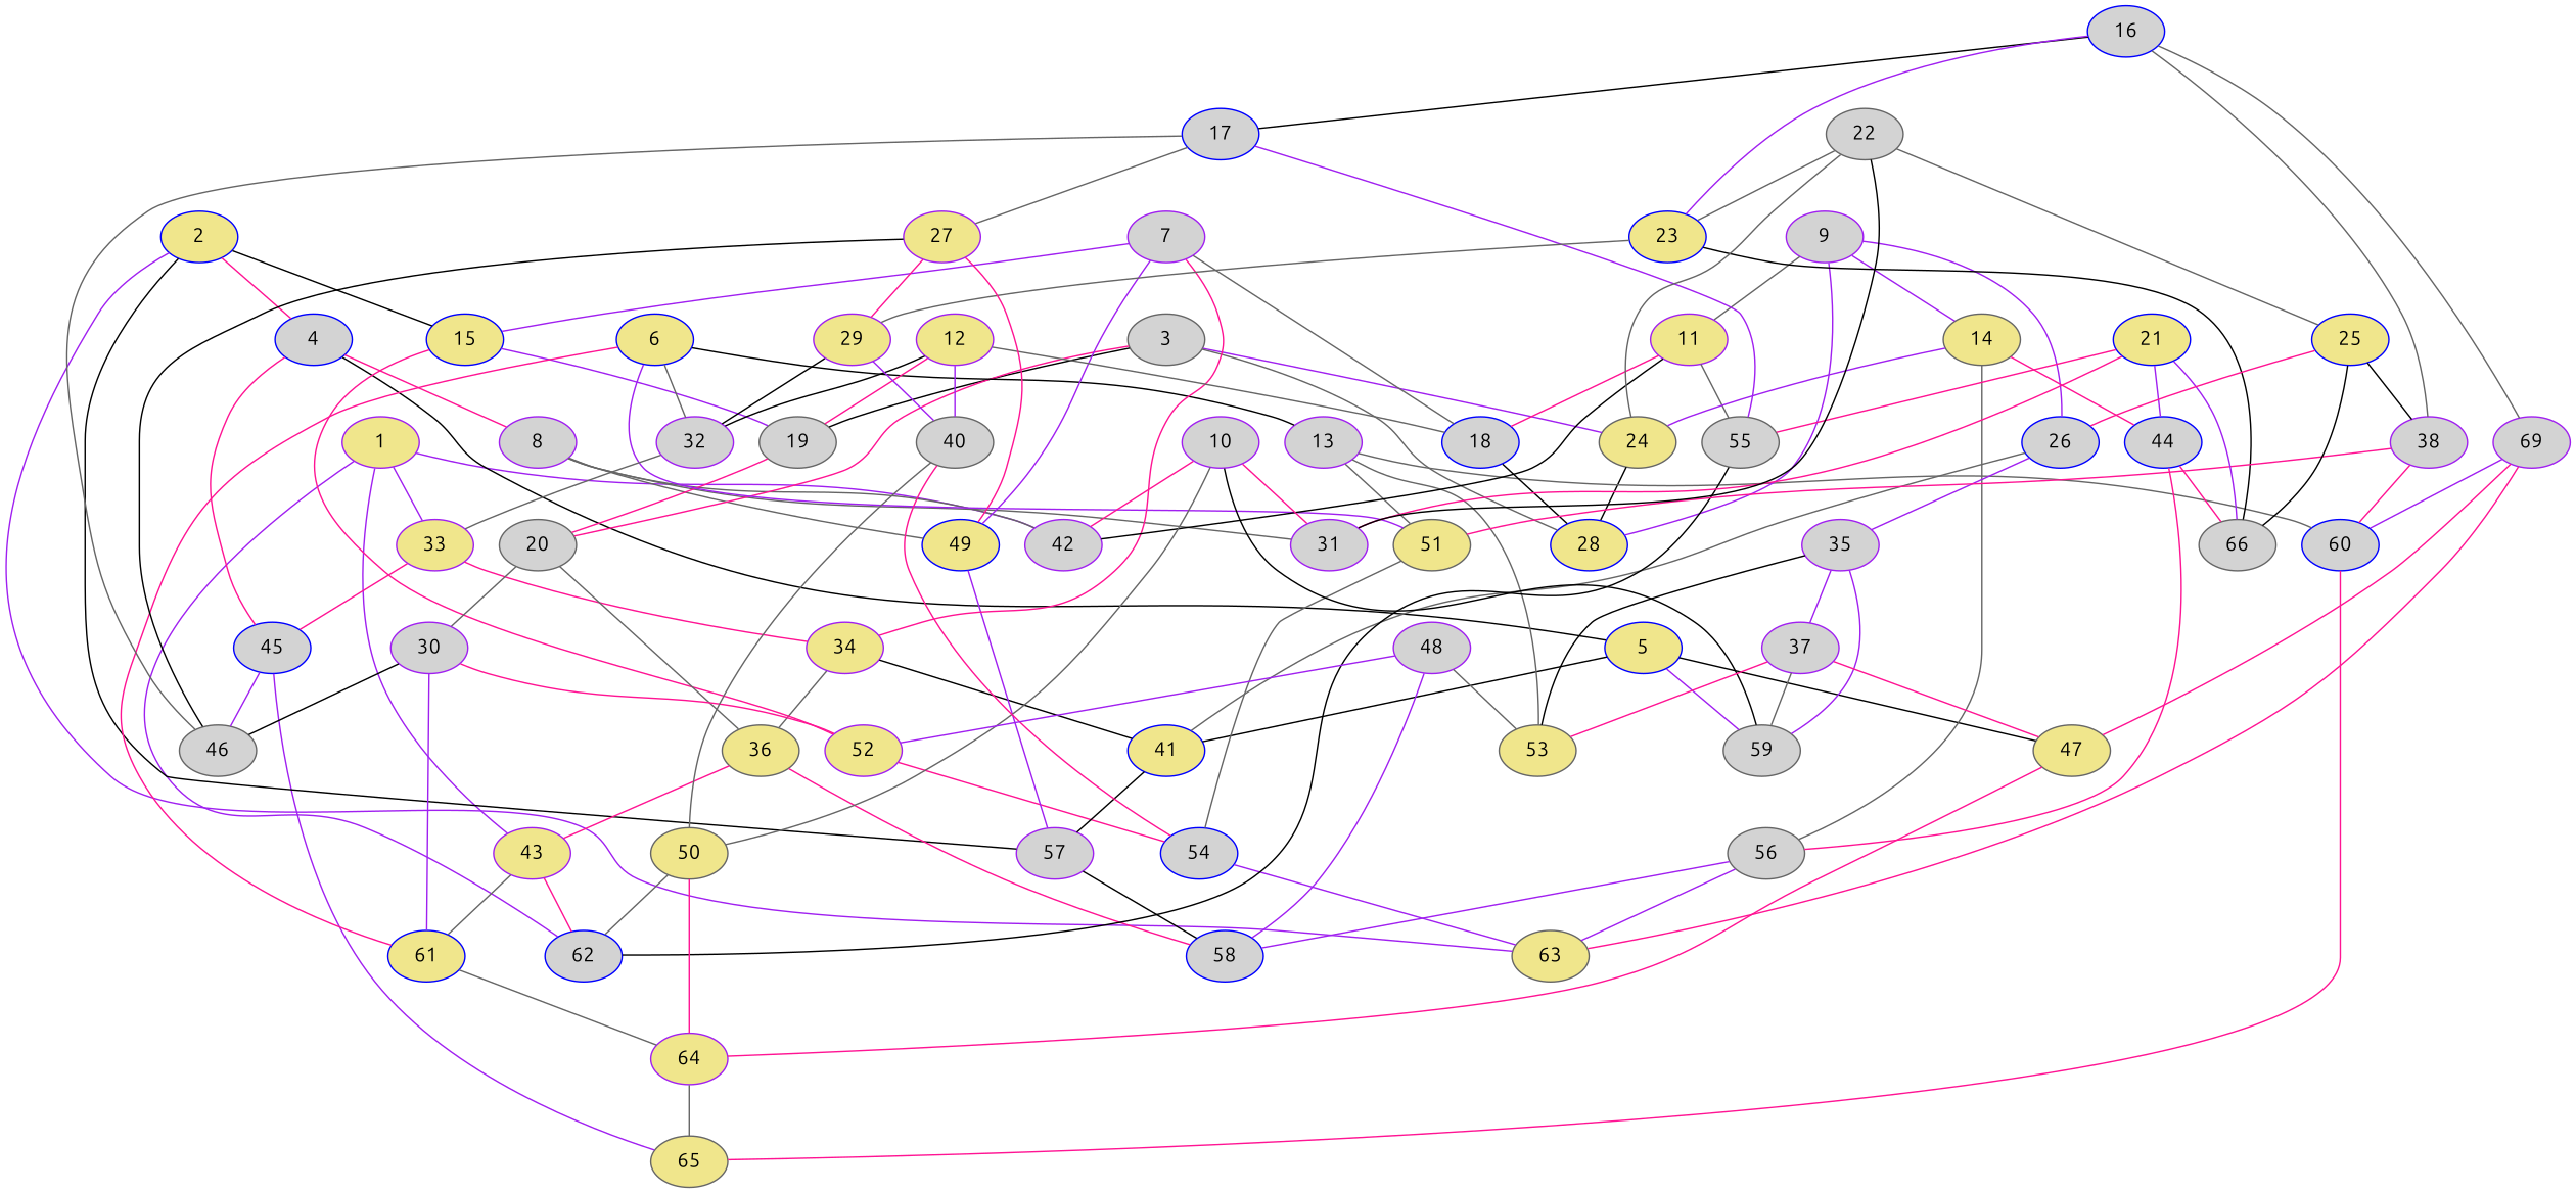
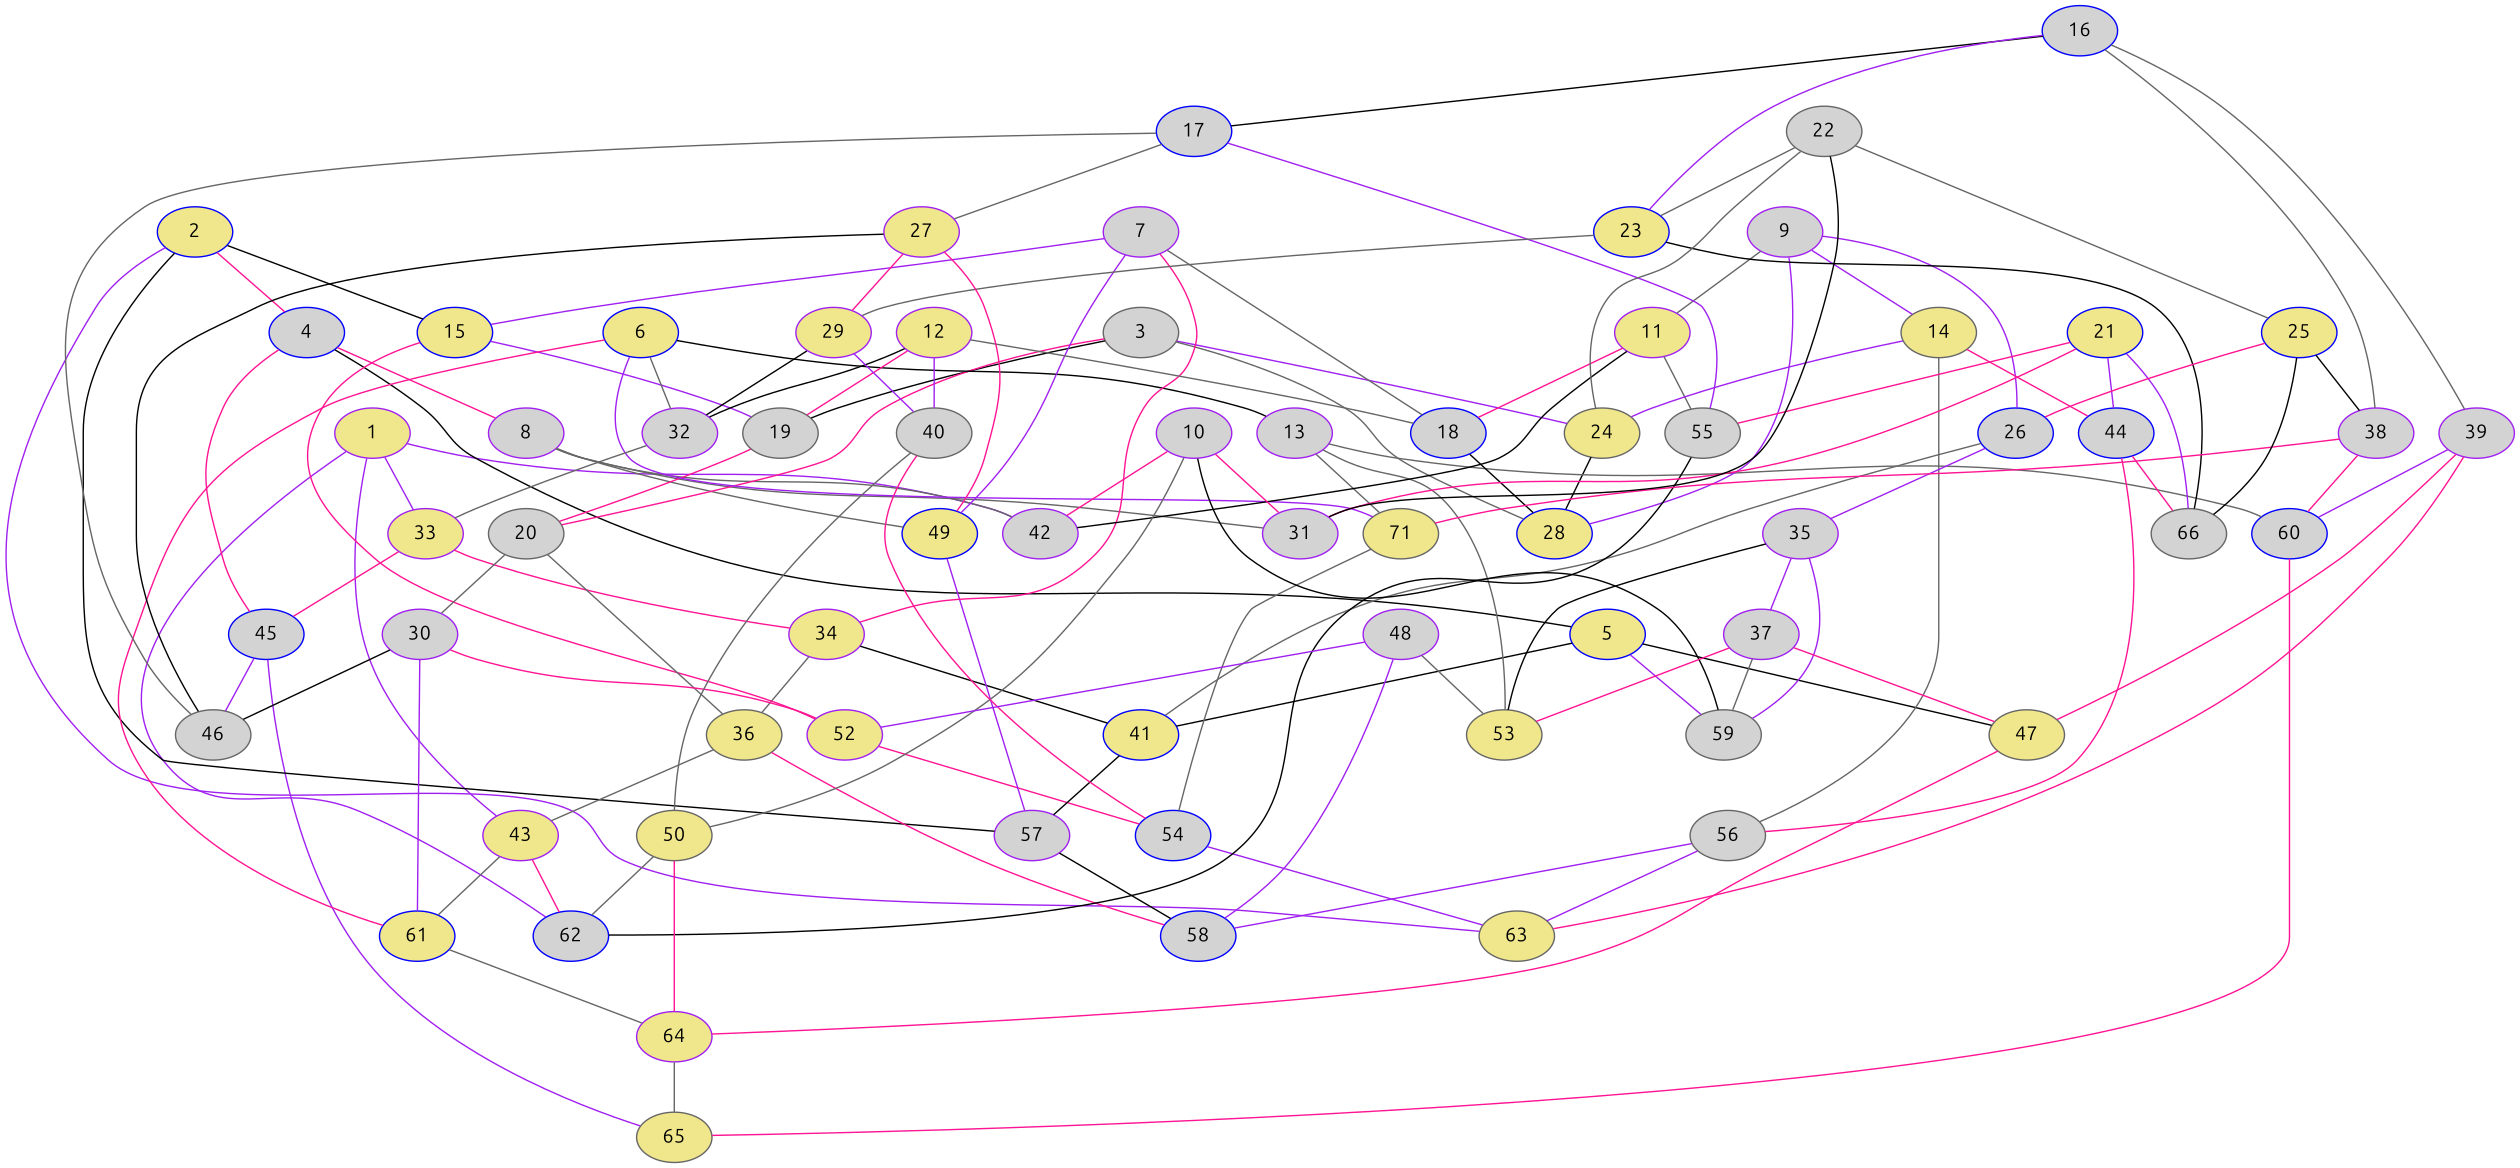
  graph {
    fontname=Ubuntu
    node [color=purple fillcolor=lightgrey fontname=Ubuntu style=filled]
    edge [color=deeppink fontname=Ubuntu]
    1 [fillcolor=khaki]
    33 [fillcolor=khaki]
    42
    43 [fillcolor=khaki]
    62 [color=blue]
    45 [color=blue]
    34 [fillcolor=khaki]
    61 [color=blue fillcolor=khaki]
    2 [color=blue fillcolor=khaki]
    4 [color=blue]
    15 [color=blue fillcolor=khaki]
    57
    63 [color=gray40 fillcolor=khaki]
    5 [color=blue fillcolor=khaki]
    8
    19 [color=gray40]
    52 [fillcolor=khaki]
    58 [color=blue]
    3 [color=gray40]
    20 [color=gray40]
    24 [color=gray40 fillcolor=khaki]
    28 [color=blue fillcolor=khaki]
    30
    36 [color=gray40 fillcolor=khaki]
    41 [color=blue fillcolor=khaki]
    47 [color=gray40 fillcolor=khaki]
    59 [color=gray40]
    49 [color=blue fillcolor=khaki]
    31
    46 [color=gray40]
    65 [color=gray40 fillcolor=khaki]
    64 [fillcolor=khaki]
    6 [color=blue fillcolor=khaki]
    13
    32
-   51 [color=gray40 fillcolor=khaki]
+   51 [color=gray40 fillcolor=khaki label=71]
    53 [color=gray40 fillcolor=khaki]
    60 [color=blue]
    54 [color=blue]
    7
    18 [color=blue]
    9
    11 [fillcolor=khaki]
    14 [color=gray40 fillcolor=khaki]
    26 [color=blue]
    55 [color=gray40]
    44 [color=blue]
    56 [color=gray40]
    35
    10
    50 [color=gray40 fillcolor=khaki]
    12 [fillcolor=khaki]
    40 [color=gray40]
    66 [color=gray40]
    16 [color=blue]
    17 [color=blue]
    23 [color=blue fillcolor=khaki]
    38
-   39 [label=69]
+   39
    27 [fillcolor=khaki]
    29 [fillcolor=khaki]
    21 [color=blue fillcolor=khaki]
    22 [color=gray40]
    25 [color=blue fillcolor=khaki]
    37
    48
    1 -- 33 [color=purple]
    1 -- 42 [color=purple]
    1 -- 43 [color=purple]
    1 -- 62 [color=purple]
    33 -- 45
    33 -- 34
    43 -- 62
    43 -- 61 [color=gray40]
    45 -- 46 [color=purple]
    45 -- 65 [color=purple]
    34 -- 36 [color=gray40]
    34 -- 41 [color=black]
    61 -- 64 [color=gray40]
    2 -- 4
    2 -- 15 [color=black]
    2 -- 57 [color=black]
    2 -- 63 [color=purple]
    4 -- 45
    4 -- 5 [color=black]
    4 -- 8
    15 -- 19 [color=purple]
    15 -- 52
    57 -- 58 [color=black]
    5 -- 41 [color=black]
    5 -- 47 [color=black]
    5 -- 59 [color=purple]
    8 -- 42 [color=gray40]
    8 -- 49 [color=gray40]
    8 -- 31 [color=gray40]
    19 -- 20
    52 -- 54
    3 -- 19 [color=black]
    3 -- 20
    3 -- 24 [color=purple]
    3 -- 28 [color=gray40]
    20 -- 30 [color=gray40]
    20 -- 36 [color=gray40]
    24 -- 28 [color=black]
    30 -- 61 [color=purple]
    30 -- 52
    30 -- 46 [color=black]
-   36 -- 43
+   36 -- 43 [color=gray40]
    36 -- 58
    41 -- 57 [color=black]
    47 -- 64
    49 -- 57 [color=purple]
    64 -- 65 [color=gray40]
    6 -- 61
    6 -- 13 [color=black]
    6 -- 32 [color=gray40]
    6 -- 51 [color=purple]
    13 -- 51 [color=gray40]
    13 -- 53 [color=gray40]
    13 -- 60 [color=gray40]
    32 -- 33 [color=gray40]
    51 -- 54 [color=gray40]
    60 -- 65
    54 -- 63 [color=purple]
    7 -- 34
    7 -- 15 [color=purple]
    7 -- 49 [color=purple]
    7 -- 18 [color=gray40]
    18 -- 28 [color=black]
    9 -- 28 [color=purple]
    9 -- 11 [color=gray40]
    9 -- 14 [color=purple]
    9 -- 26 [color=purple]
    11 -- 42 [color=black]
    11 -- 18
    11 -- 55 [color=gray40]
    14 -- 24 [color=purple]
    14 -- 44
    14 -- 56 [color=gray40]
    26 -- 41 [color=gray40]
    26 -- 35 [color=purple]
    55 -- 62 [color=black]
    44 -- 56
    44 -- 66
    56 -- 63 [color=purple]
    56 -- 58 [color=purple]
    35 -- 59 [color=purple]
    35 -- 53 [color=black]
    35 -- 37 [color=purple]
    10 -- 42
    10 -- 59 [color=black]
    10 -- 31
    10 -- 50 [color=gray40]
    50 -- 62 [color=gray40]
    50 -- 64
    12 -- 19
    12 -- 32 [color=black]
    12 -- 18 [color=gray40]
    12 -- 40 [color=purple]
    40 -- 54
    40 -- 50 [color=gray40]
    16 -- 17 [color=black]
    16 -- 23 [color=purple]
    16 -- 38 [color=gray40]
    16 -- 39 [color=gray40]
    17 -- 46 [color=gray40]
    17 -- 55 [color=purple]
    17 -- 27 [color=gray40]
    23 -- 66 [color=black]
    23 -- 29 [color=gray40]
    38 -- 51
    38 -- 60
    39 -- 63
    39 -- 47
    39 -- 60 [color=purple]
    27 -- 49
    27 -- 46 [color=black]
    27 -- 29
    29 -- 32 [color=black]
    29 -- 40 [color=purple]
    21 -- 31
    21 -- 55
    21 -- 44 [color=purple]
    21 -- 66 [color=purple]
    22 -- 24 [color=gray40]
    22 -- 31 [color=black]
    22 -- 23 [color=gray40]
    22 -- 25 [color=gray40]
    25 -- 26
    25 -- 66 [color=black]
    25 -- 38 [color=black]
    37 -- 47
    37 -- 59 [color=gray40]
    37 -- 53
    48 -- 52 [color=purple]
    48 -- 58 [color=purple]
    48 -- 53 [color=gray40]
  }
